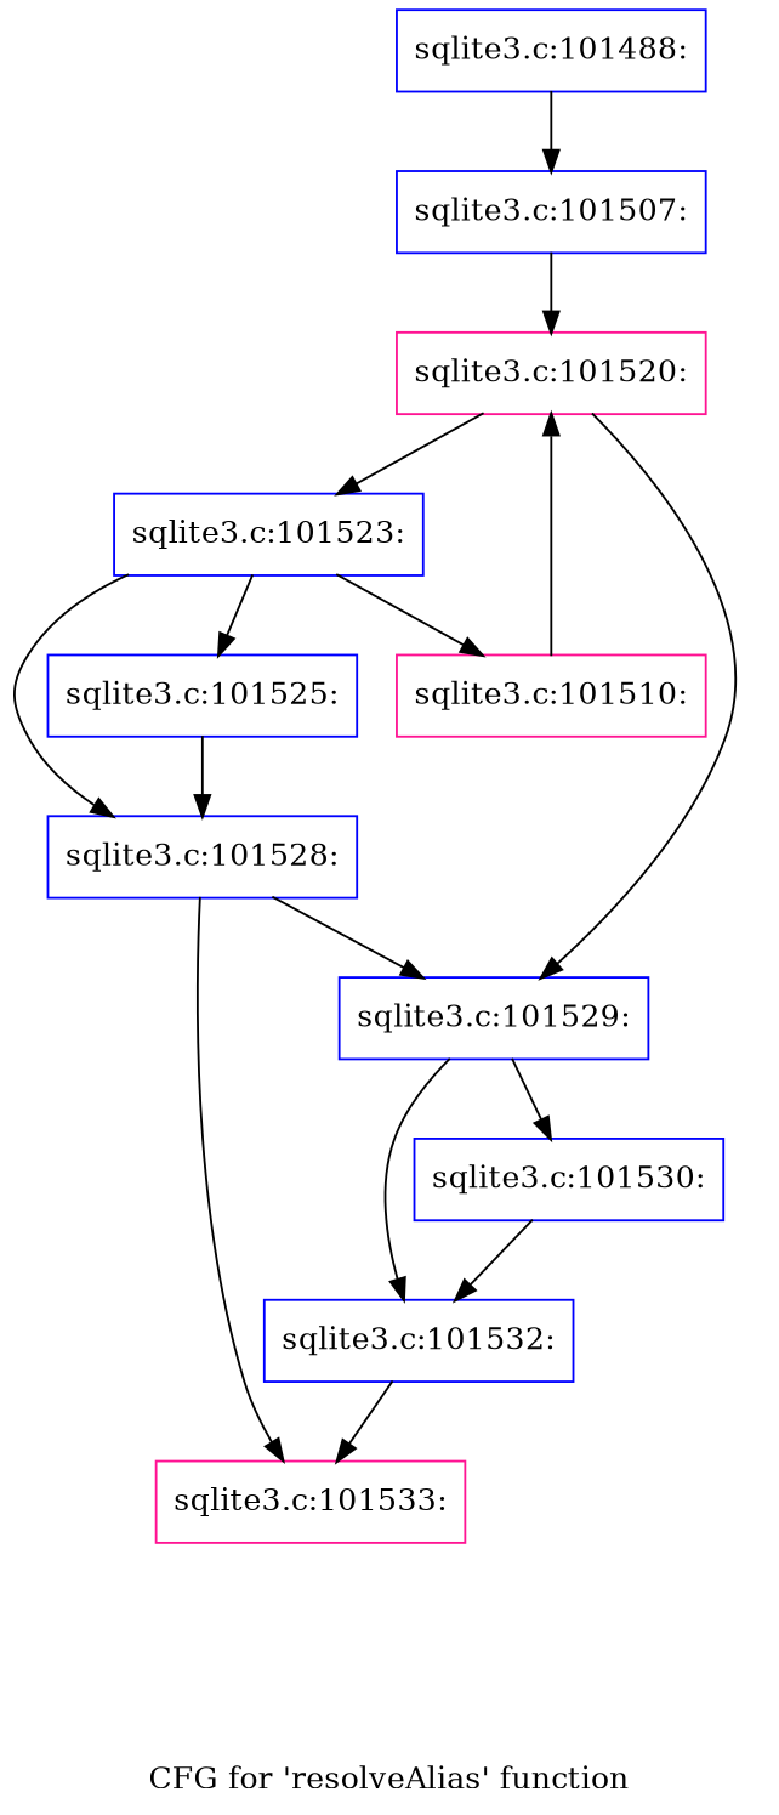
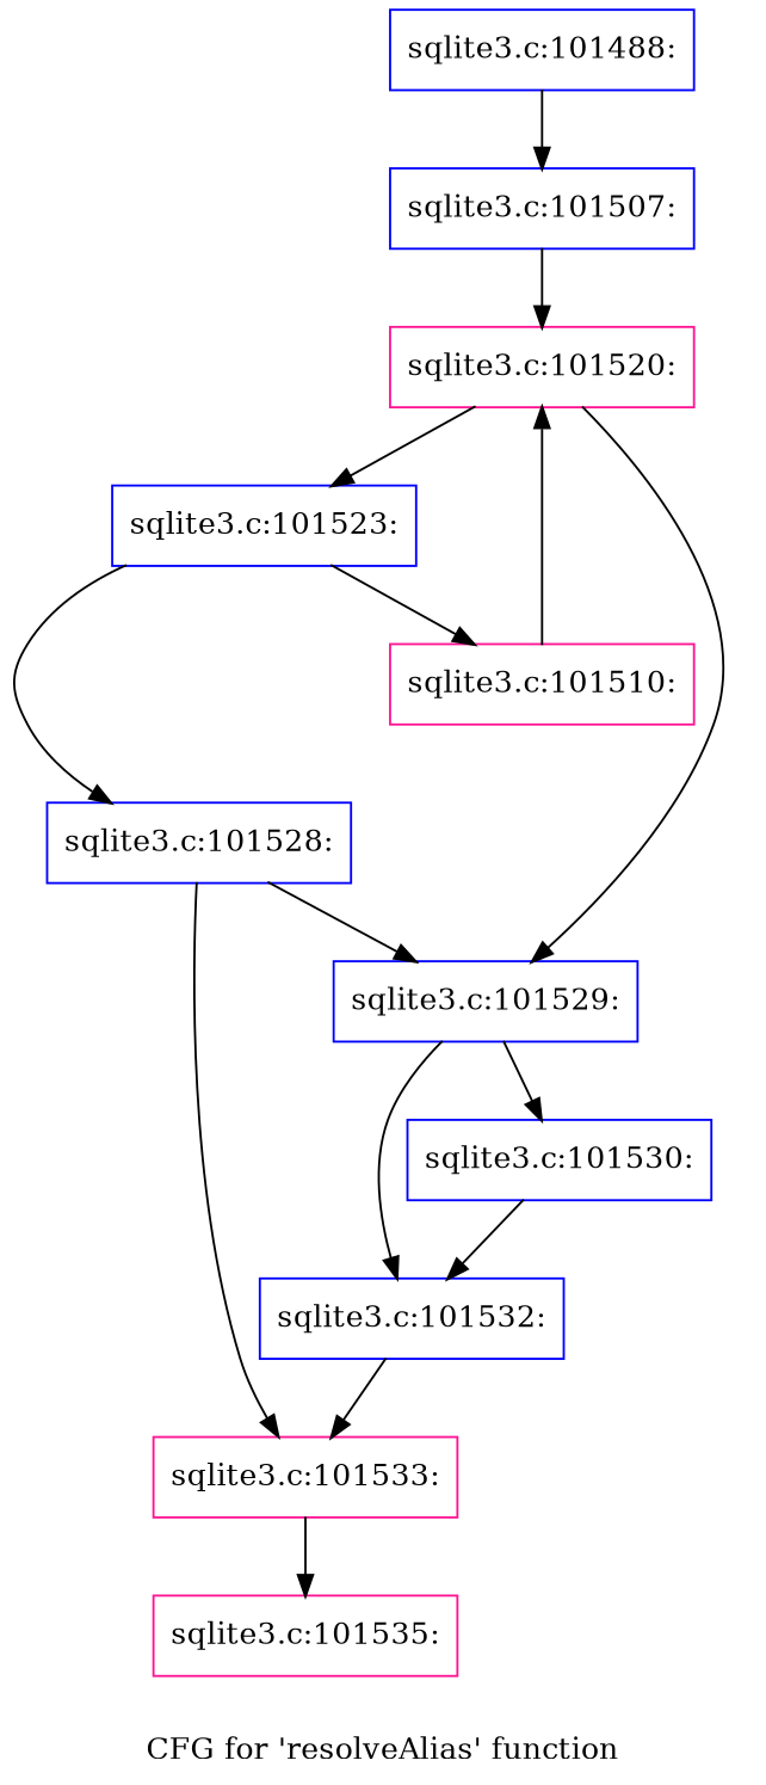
  digraph {
    label="CFG for 'resolveAlias' function"
    node [color=blue shape=record]
    n1 [label="{sqlite3.c:101488:}"]
    n2 [label="{sqlite3.c:101507:}"]
    n3 [color=deeppink label="{sqlite3.c:101520:}"]
+   n4 [color=deeppink label="{sqlite3.c:101535:}"]
    n5 [color=deeppink label="{sqlite3.c:101510:}"]
    n6 [label="{sqlite3.c:101523:}"]
    n7 [label="{sqlite3.c:101529:}"]
    n8 [label="{sqlite3.c:101528:}"]
    n9 [color=deeppink label="{sqlite3.c:101533:}"]
-   n10 [label="{sqlite3.c:101525:}"]
    n11 [label="{sqlite3.c:101530:}"]
    n12 [label="{sqlite3.c:101532:}"]
    n1 -> n2
    n2 -> n3
    n3 -> n6
    n3 -> n7
    n5 -> n3
    n6 -> n5
    n6 -> n8
-   n6 -> n10
    n7 -> n11
    n7 -> n12
    n8 -> n7
    n8 -> n9
-   n10 -> n8
+   n9 -> n4
    n11 -> n12
    n12 -> n9
  }
